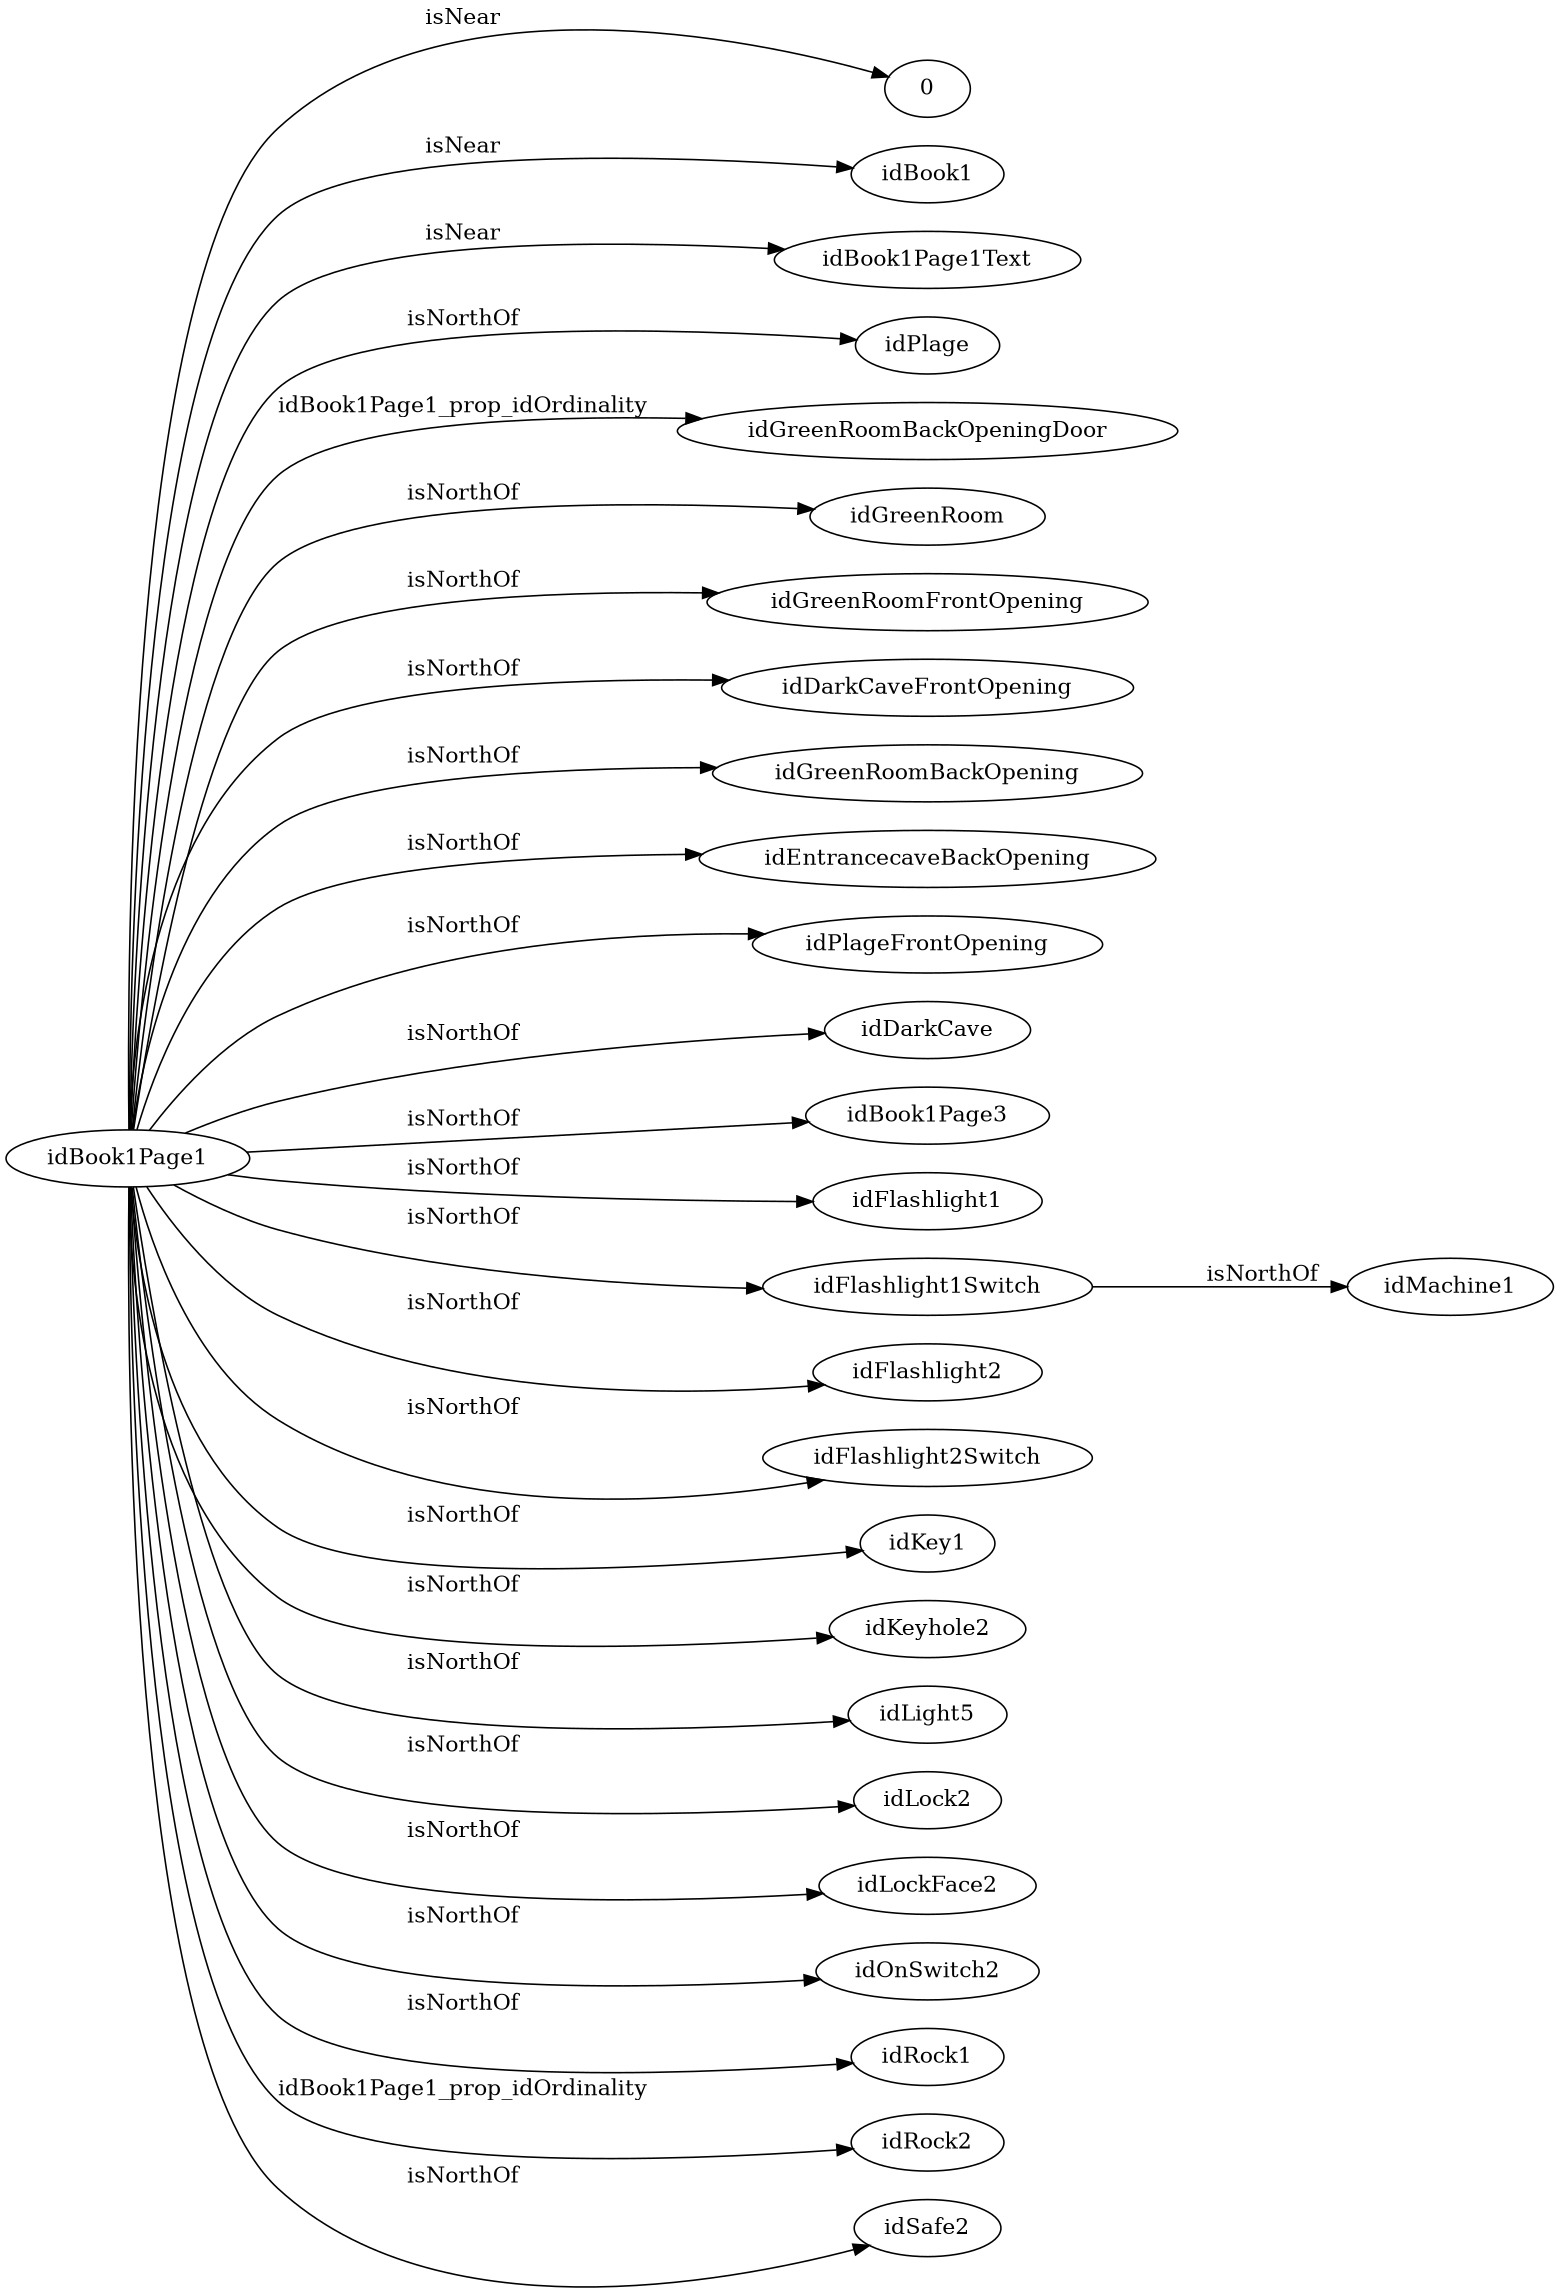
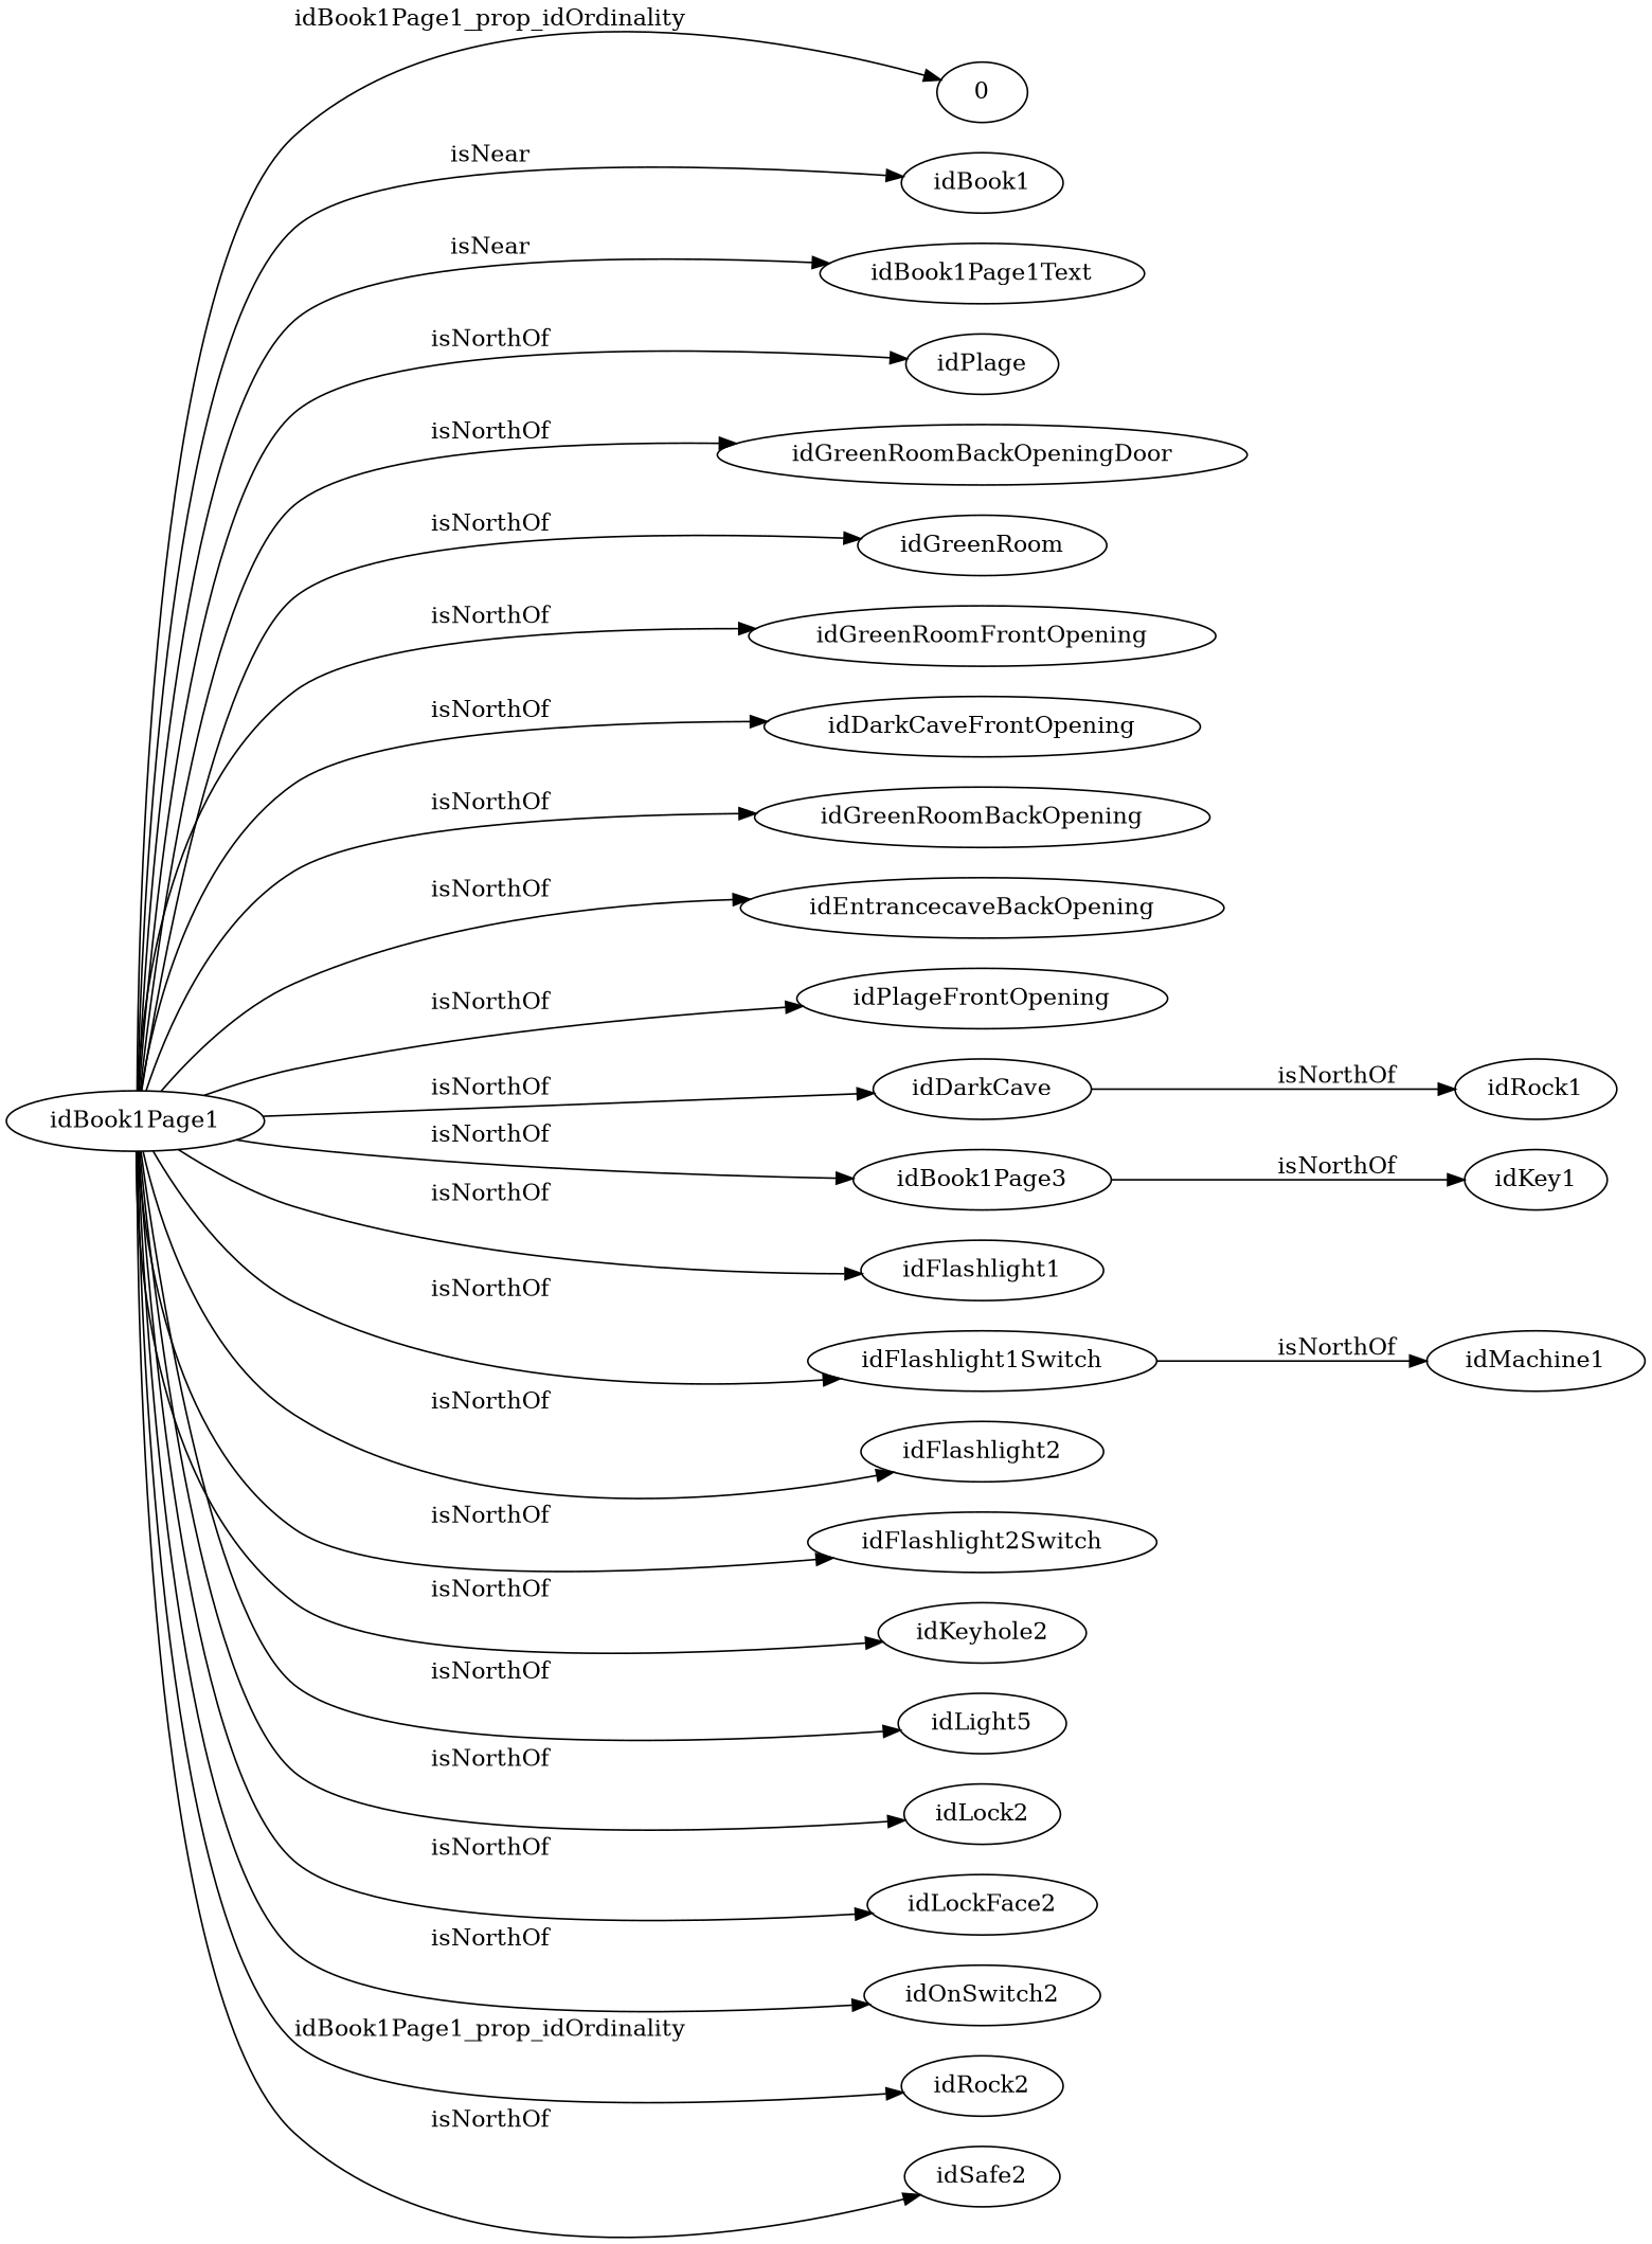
  strict digraph {
    rankdir=LR
    node [node_type=entity_node]
    edge [edge_type=relationship]
    n1 [label=0 node_type=property_node]
    idBook1Page1
    idBook1
    idBook1Page1Text
    idPlage
    idGreenRoomBackOpeningDoor
    idGreenRoom
    idGreenRoomFrontOpening
    idDarkCaveFrontOpening
    idGreenRoomBackOpening
    idEntrancecaveBackOpening
    idPlageFrontOpening
    idDarkCave
    idBook1Page3
    idFlashlight1
    idFlashlight1Switch
    idFlashlight2
    idFlashlight2Switch
    idKey1
    idKeyhole2
    n21 [label=idLight5]
    idLock2
    idLockFace2
    n24 [label=idOnSwitch2]
    idRock1
    idRock2
    idSafe2
    idMachine1
-   idBook1Page1 -> n1 [edge_type=property label=isNear]
+   idBook1Page1 -> n1 [edge_type=property label=idBook1Page1_prop_idOrdinality]
    idBook1Page1 -> idBook1 [label=isNear]
    idBook1Page1 -> idBook1Page1Text [label=isNear]
    idBook1Page1 -> idPlage [label=isNorthOf]
-   idBook1Page1 -> idGreenRoomBackOpeningDoor [label=idBook1Page1_prop_idOrdinality]
+   idBook1Page1 -> idGreenRoomBackOpeningDoor [label=isNorthOf]
    idBook1Page1 -> idGreenRoom [label=isNorthOf]
    idBook1Page1 -> idGreenRoomFrontOpening [label=isNorthOf]
    idBook1Page1 -> idDarkCaveFrontOpening [label=isNorthOf]
    idBook1Page1 -> idGreenRoomBackOpening [label=isNorthOf]
    idBook1Page1 -> idEntrancecaveBackOpening [label=isNorthOf]
    idBook1Page1 -> idPlageFrontOpening [label=isNorthOf]
    idBook1Page1 -> idDarkCave [label=isNorthOf]
    idBook1Page1 -> idBook1Page3 [label=isNorthOf]
    idBook1Page1 -> idFlashlight1 [label=isNorthOf]
    idBook1Page1 -> idFlashlight1Switch [label=isNorthOf]
    idBook1Page1 -> idFlashlight2 [label=isNorthOf]
    idBook1Page1 -> idFlashlight2Switch [label=isNorthOf]
-   idBook1Page1 -> idKey1 [label=isNorthOf]
+   idBook1Page3 -> idKey1 [label=isNorthOf]
    idBook1Page1 -> idKeyhole2 [label=isNorthOf]
    idBook1Page1 -> n21 [label=isNorthOf]
    idBook1Page1 -> idLock2 [label=isNorthOf]
    idBook1Page1 -> idLockFace2 [label=isNorthOf]
    idBook1Page1 -> n24 [label=isNorthOf]
-   idBook1Page1 -> idRock1 [label=isNorthOf]
+   idDarkCave -> idRock1 [label=isNorthOf]
    idBook1Page1 -> idRock2 [label=idBook1Page1_prop_idOrdinality]
    idBook1Page1 -> idSafe2 [label=isNorthOf]
    idFlashlight1Switch -> idMachine1 [label=isNorthOf]
  }
